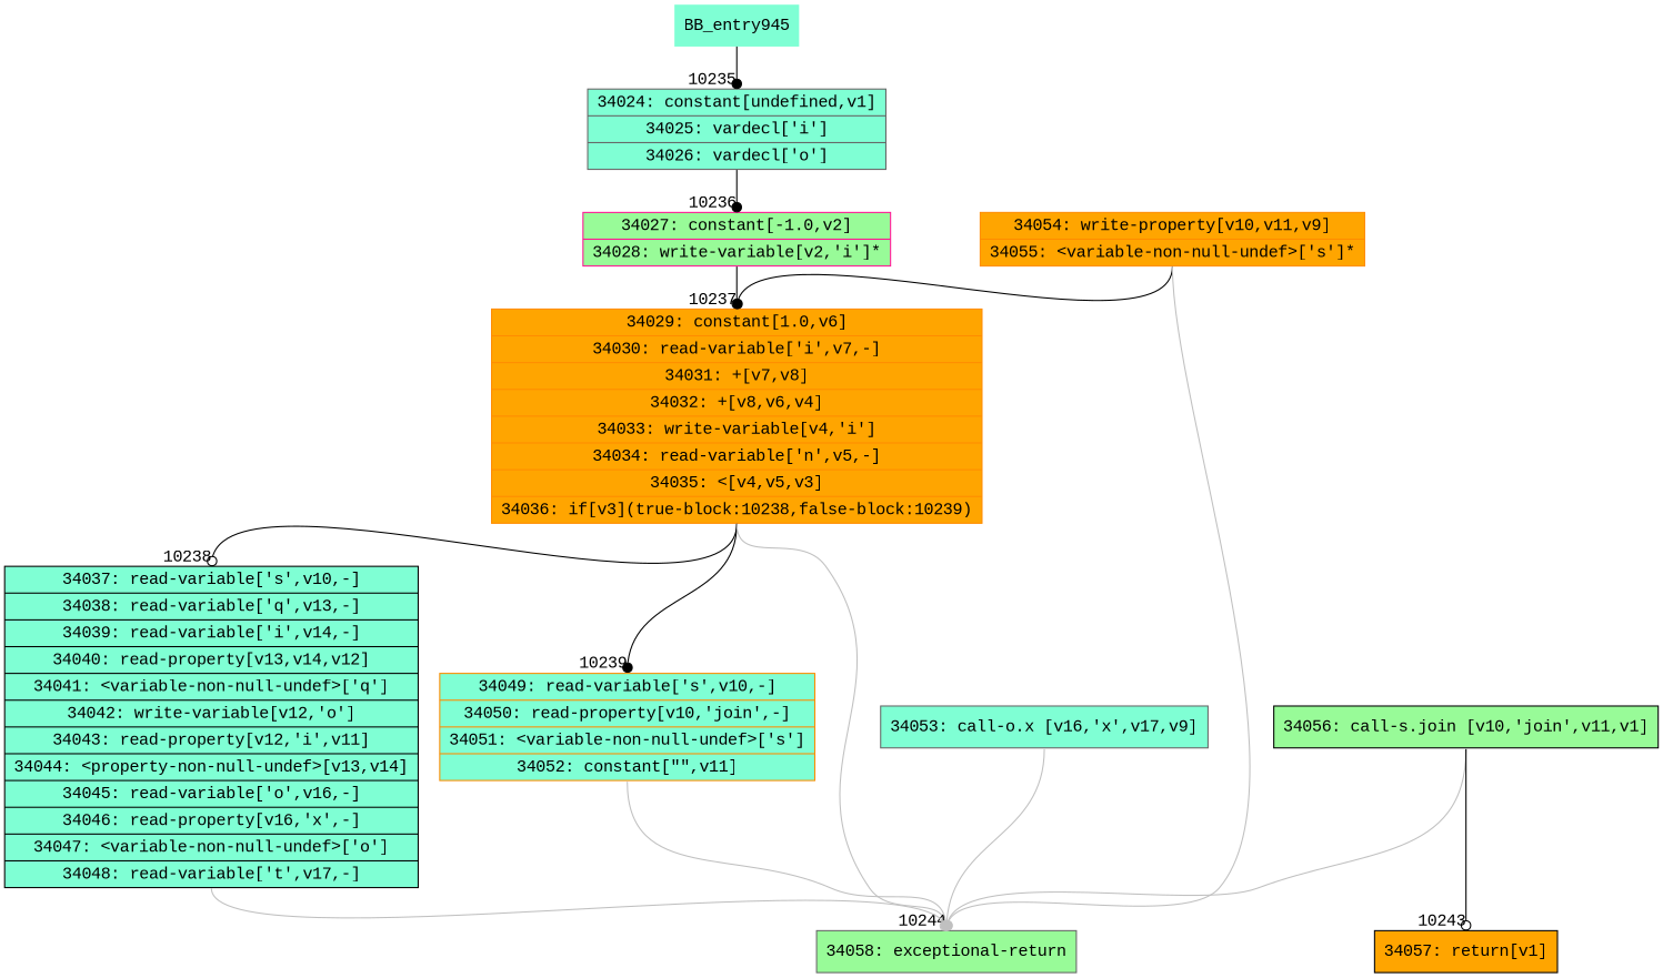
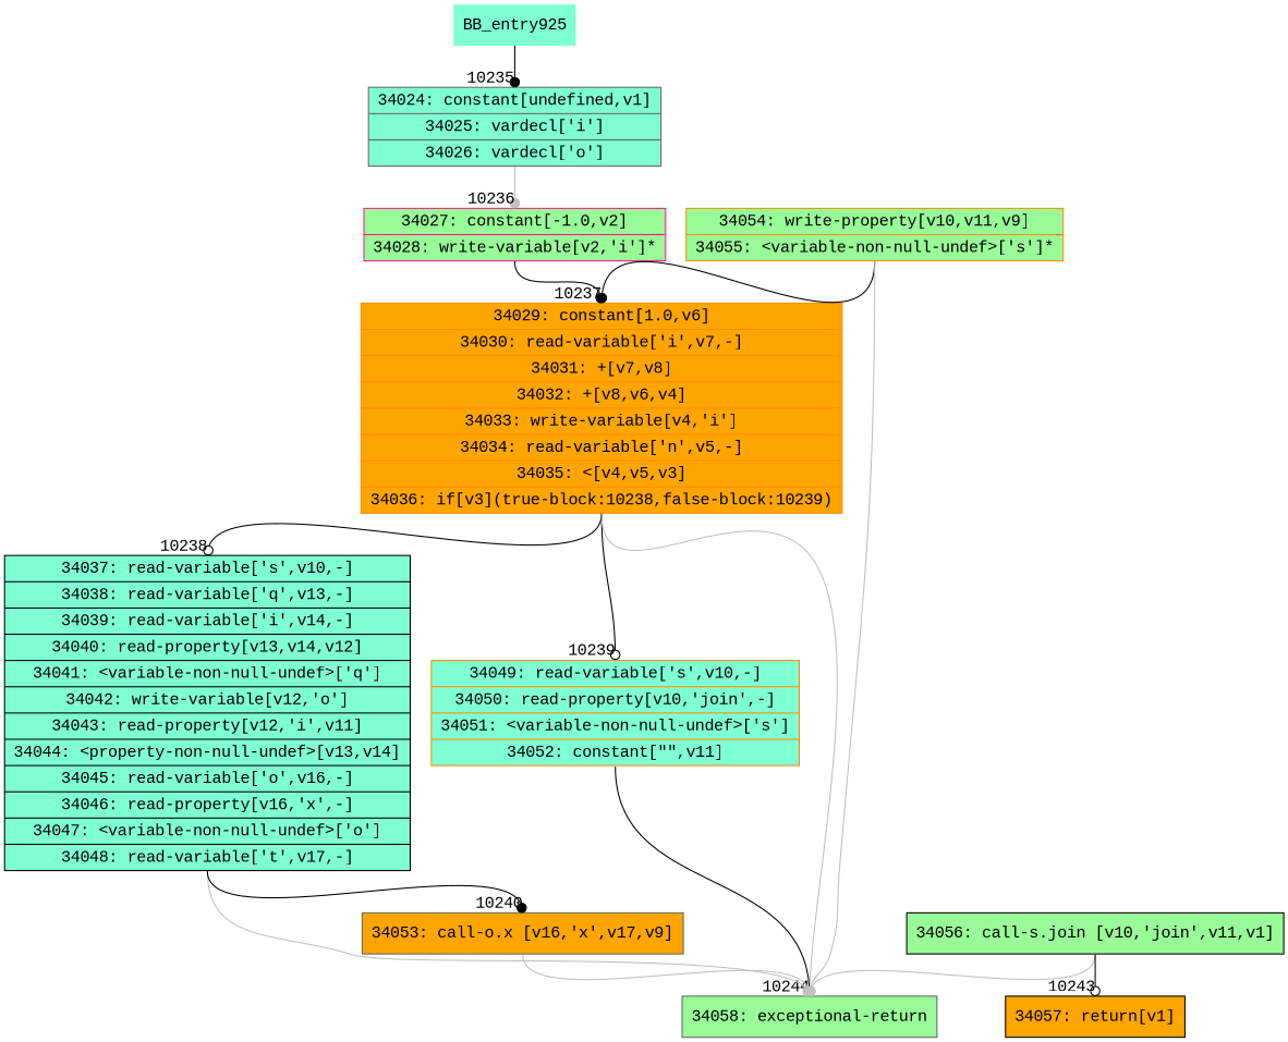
  digraph {
    fontname="Liberation Mono"
    rankdir=TD
    node [color=gray40 fillcolor=aquamarine fontname="Liberation Mono" shape=record style=filled]
    edge [arrowhead=dot fontname="Liberation Mono" headport=n tailport=s]
-   BB_entry945 [shape=none]
+   BB_entry945 [shape=none label=BB_entry925]
    n2 [label="{34024: constant[undefined,v1]|34025: vardecl['i']|34026: vardecl['o']}"]
    n3 [color=deeppink fillcolor=palegreen label="{34027: constant[-1.0,v2]|34028: write-variable[v2,'i']*}"]
    n4 [color=darkorange fillcolor=orange label="{34029: constant[1.0,v6]|34030: read-variable['i',v7,-]|34031: +[v7,v8]|34032: +[v8,v6,v4]|34033: write-variable[v4,'i']|34034: read-variable['n',v5,-]|34035: \<[v4,v5,v3]|34036: if[v3](true-block:10238,false-block:10239)}"]
    n5 [color=black label="{34037: read-variable['s',v10,-]|34038: read-variable['q',v13,-]|34039: read-variable['i',v14,-]|34040: read-property[v13,v14,v12]|34041: \<variable-non-null-undef\>['q']|34042: write-variable[v12,'o']|34043: read-property[v12,'i',v11]|34044: \<property-non-null-undef\>[v13,v14]|34045: read-variable['o',v16,-]|34046: read-property[v16,'x',-]|34047: \<variable-non-null-undef\>['o']|34048: read-variable['t',v17,-]}"]
    n6 [color=darkorange label="{34049: read-variable['s',v10,-]|34050: read-property[v10,'join',-]|34051: \<variable-non-null-undef\>['s']|34052: constant[\"\",v11]}"]
    n7 [fillcolor=palegreen label="{34058: exceptional-return}"]
-   n8 [label="{34053: call-o.x [v16,'x',v17,v9]}"]
+   n8 [fillcolor=orange label="{34053: call-o.x [v16,'x',v17,v9]}"]
    n9 [color=black fillcolor=palegreen label="{34056: call-s.join [v10,'join',v11,v1]}"]
    n10 [color=black fillcolor=orange label="{34057: return[v1]}"]
-   n11 [color=darkorange fillcolor=orange label="{34054: write-property[v10,v11,v9]|34055: \<variable-non-null-undef\>['s']*}"]
+   n11 [color=darkorange fillcolor=palegreen label="{34054: write-property[v10,v11,v9]|34055: \<variable-non-null-undef\>['s']*}"]
    BB_entry945 -> n2 [headlabel="    10235"]
-   n2 -> n3 [headlabel="      10236"]
+   n2 -> n3 [headlabel="      10236" color=gray]
    n3 -> n4 [arrowhead=odot headlabel="      10237"]
    n4 -> n5 [arrowhead=odot headlabel="      10238"]
-   n4 -> n6 [headlabel="      10239"]
+   n4 -> n6 [arrowhead=odot headlabel="      10239"]
    n4 -> n7 [arrowhead=odot color=gray headlabel="      10244"]
    n5 -> n7 [arrowhead=odot color=gray]
-   n6 -> n7 [arrowhead=odot color=gray]
+   n5 -> n8 [headlabel="      10240"]
+   n6 -> n7 [arrowhead=odot color=black]
    n8 -> n7 [color=gray]
    n9 -> n7 [color=gray]
    n9 -> n10 [arrowhead=odot headlabel="      10243"]
    n11 -> n4
    n11 -> n7 [color=gray]
  }
